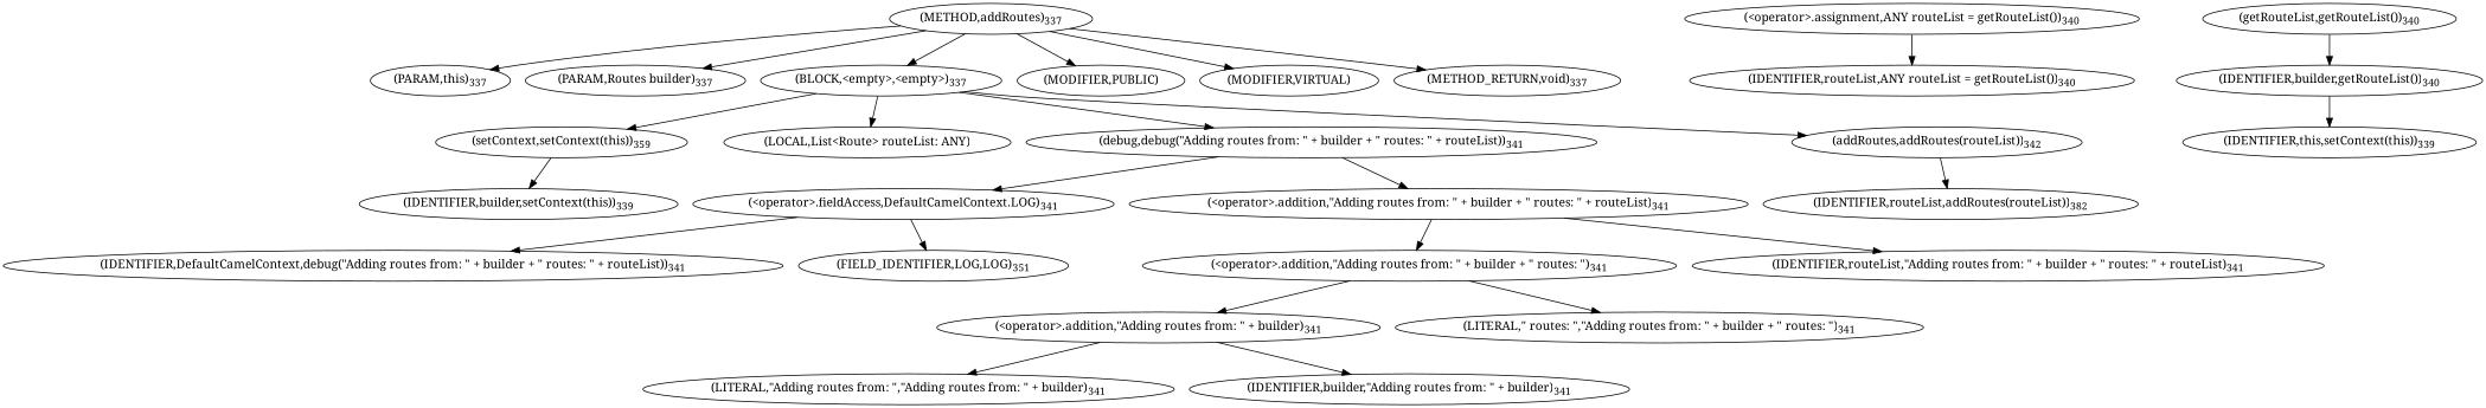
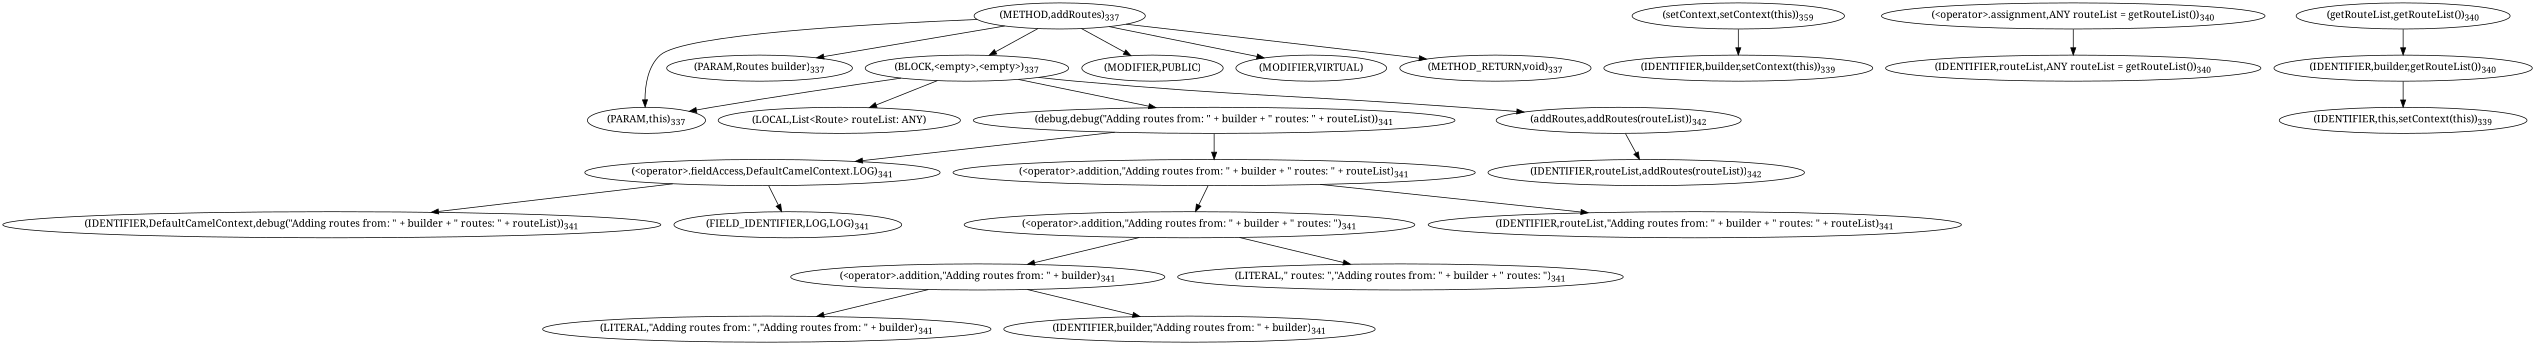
  digraph {
    fontname="Noto Serif"
    node [fontname="Noto Serif"]
    edge [fontname="Noto Serif"]
    n1 [label=<(METHOD,addRoutes)<SUB>337</SUB>>]
    n2 [label=<(PARAM,this)<SUB>337</SUB>>]
    n3 [label=<(PARAM,Routes builder)<SUB>337</SUB>>]
    n4 [label=<(BLOCK,&lt;empty&gt;,&lt;empty&gt;)<SUB>337</SUB>>]
    n5 [label=<(MODIFIER,PUBLIC)>]
    n6 [label=<(MODIFIER,VIRTUAL)>]
    n7 [label=<(METHOD_RETURN,void)<SUB>337</SUB>>]
    n8 [label=<(setContext,setContext(this))<SUB>359</SUB>>]
    n9 [label=<(LOCAL,List&lt;Route&gt; routeList: ANY)>]
    n10 [label=<(debug,debug(&quot;Adding routes from: &quot; + builder + &quot; routes: &quot; + routeList))<SUB>341</SUB>>]
    n11 [label=<(addRoutes,addRoutes(routeList))<SUB>342</SUB>>]
    n12 [label=<(IDENTIFIER,builder,setContext(this))<SUB>339</SUB>>]
    n13 [label=<(&lt;operator&gt;.assignment,ANY routeList = getRouteList())<SUB>340</SUB>>]
    n14 [label=<(IDENTIFIER,routeList,ANY routeList = getRouteList())<SUB>340</SUB>>]
    n15 [label=<(&lt;operator&gt;.fieldAccess,DefaultCamelContext.LOG)<SUB>341</SUB>>]
    n16 [label=<(&lt;operator&gt;.addition,&quot;Adding routes from: &quot; + builder + &quot; routes: &quot; + routeList)<SUB>341</SUB>>]
-   n17 [label=<(IDENTIFIER,routeList,addRoutes(routeList))<SUB>382</SUB>>]
+   n17 [label=<(IDENTIFIER,routeList,addRoutes(routeList))<SUB>342</SUB>>]
    n18 [label=<(IDENTIFIER,this,setContext(this))<SUB>339</SUB>>]
    n19 [label=<(getRouteList,getRouteList())<SUB>340</SUB>>]
    n20 [label=<(IDENTIFIER,builder,getRouteList())<SUB>340</SUB>>]
    n21 [label=<(IDENTIFIER,DefaultCamelContext,debug(&quot;Adding routes from: &quot; + builder + &quot; routes: &quot; + routeList))<SUB>341</SUB>>]
-   n22 [label=<(FIELD_IDENTIFIER,LOG,LOG)<SUB>351</SUB>>]
+   n22 [label=<(FIELD_IDENTIFIER,LOG,LOG)<SUB>341</SUB>>]
    n23 [label=<(&lt;operator&gt;.addition,&quot;Adding routes from: &quot; + builder + &quot; routes: &quot;)<SUB>341</SUB>>]
    n24 [label=<(IDENTIFIER,routeList,&quot;Adding routes from: &quot; + builder + &quot; routes: &quot; + routeList)<SUB>341</SUB>>]
    n25 [label=<(&lt;operator&gt;.addition,&quot;Adding routes from: &quot; + builder)<SUB>341</SUB>>]
    n26 [label=<(LITERAL,&quot; routes: &quot;,&quot;Adding routes from: &quot; + builder + &quot; routes: &quot;)<SUB>341</SUB>>]
    n27 [label=<(LITERAL,&quot;Adding routes from: &quot;,&quot;Adding routes from: &quot; + builder)<SUB>341</SUB>>]
    n28 [label=<(IDENTIFIER,builder,&quot;Adding routes from: &quot; + builder)<SUB>341</SUB>>]
    n1 -> n2
    n1 -> n3
    n1 -> n4
    n1 -> n5
    n1 -> n6
    n1 -> n7
-   n4 -> n8
+   n4 -> n2
    n4 -> n9
    n4 -> n10
    n4 -> n11
    n8 -> n12
    n10 -> n15
    n10 -> n16
    n11 -> n17
    n13 -> n14
    n15 -> n21
    n15 -> n22
    n16 -> n23
    n16 -> n24
    n19 -> n20
    n20 -> n18
    n23 -> n25
    n23 -> n26
    n25 -> n27
    n25 -> n28
  }
